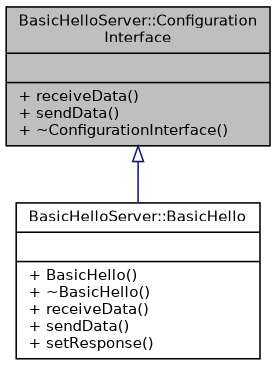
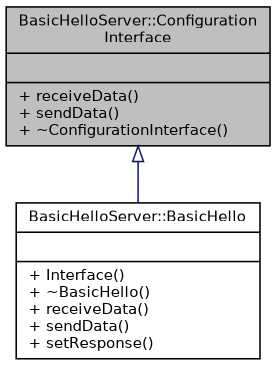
  digraph {
    node [color=black fontname=Helvetica fontsize=10 shape=record style=filled]
    n1 [fillcolor=grey75 fontcolor=black height=0.2 label="{BasicHelloServer::Configuration\lInterface\n||+ receiveData()\l+ sendData()\l+ ~ConfigurationInterface()\l}" width=0.4]
-   n2 [fillcolor=white height=0.2 label="{BasicHelloServer::BasicHello\n||+ BasicHello()\l+ ~BasicHello()\l+ receiveData()\l+ sendData()\l+ setResponse()\l}" width=0.4]
+   n2 [fillcolor=white height=0.2 label="{BasicHelloServer::BasicHello\n||+ Interface()\l+ ~BasicHello()\l+ receiveData()\l+ sendData()\l+ setResponse()\l}" width=0.4]
    n1 -> n2 [arrowtail=onormal color=midnightblue dir=back fontname=Helvetica fontsize=10 labelfontname=Helvetica labelfontsize=10 style=solid]
  }
